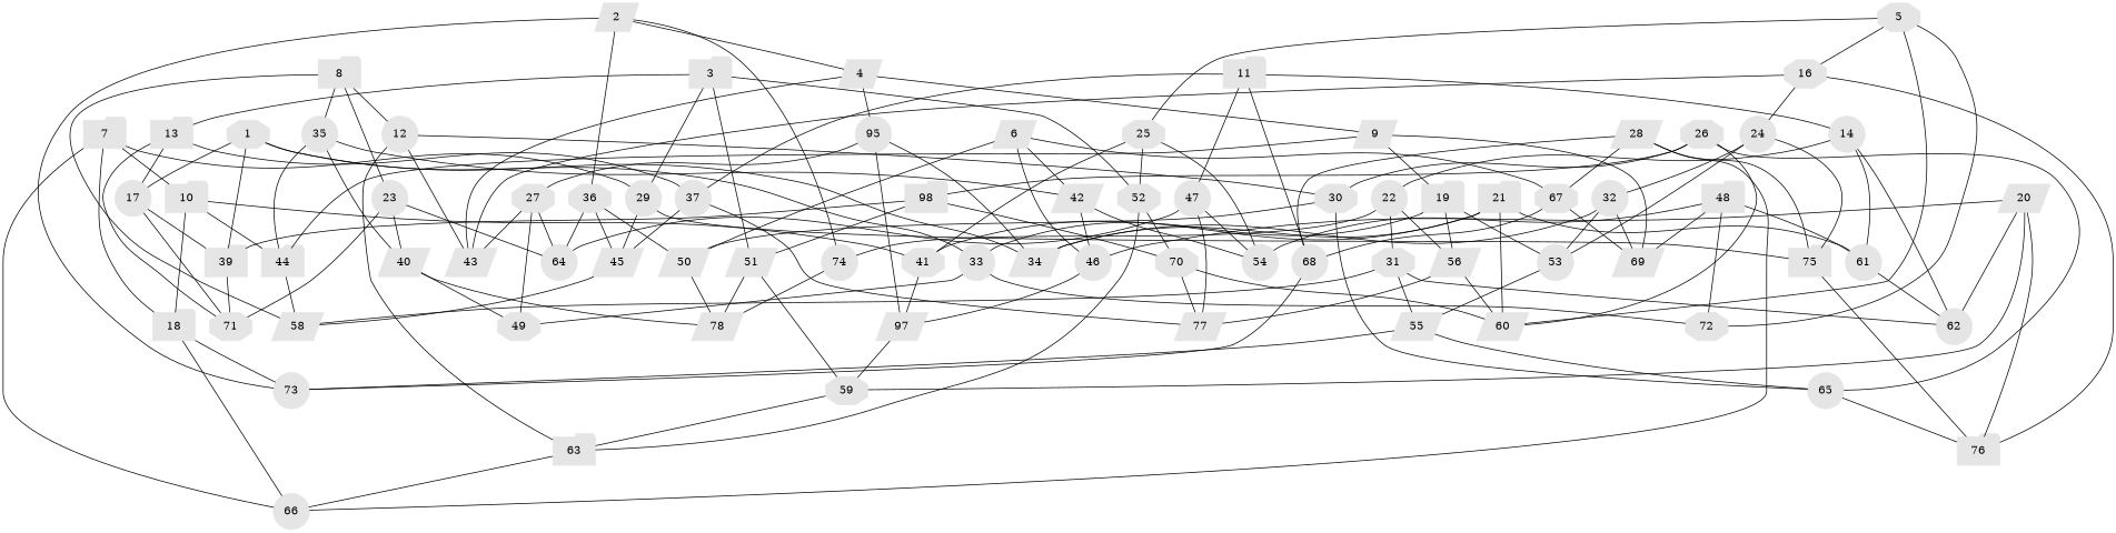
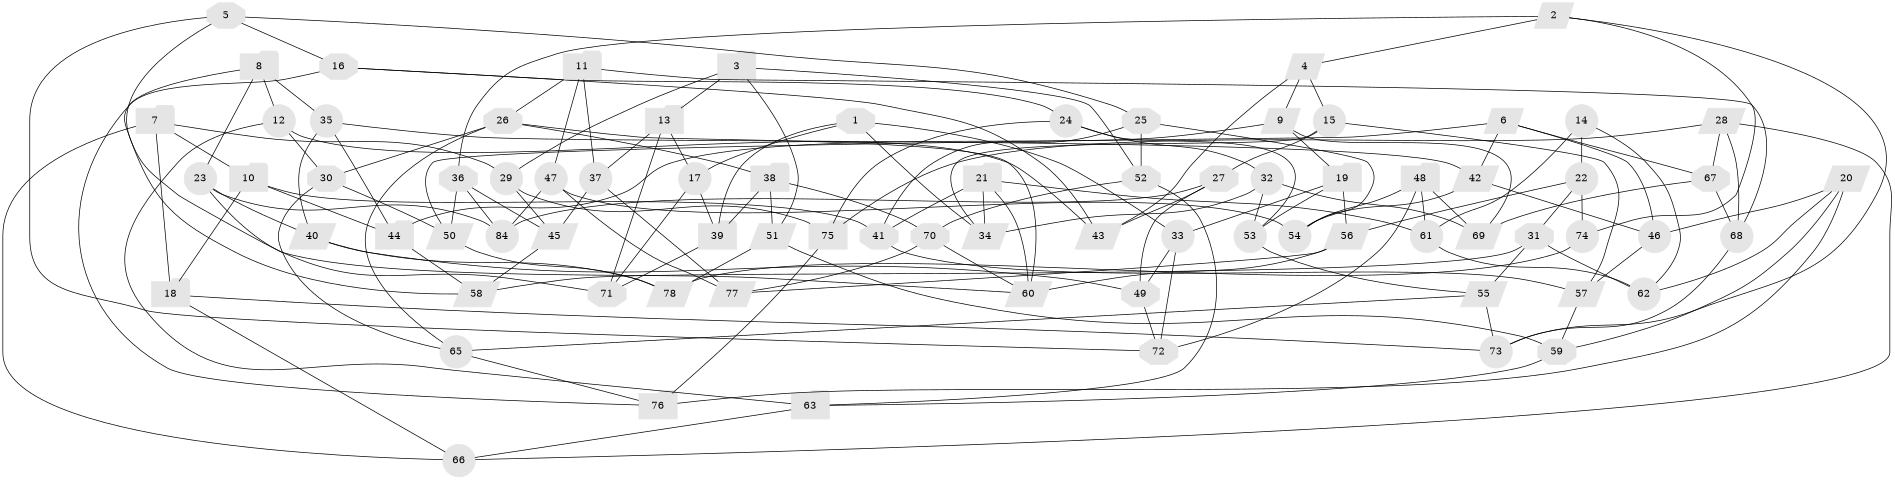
  graph {
    node [color=gray90 shape=circle style=filled]
    1 [shape=octagon]
    17
    33
    34 [shape=parallelogram]
    39 [shape=folder]
    71 [shape=octagon]
    72 [shape=octagon]
    49 [shape=octagon]
    2 [shape=parallelogram]
    4 [shape=parallelogram]
    36 [shape=octagon]
    73
    74
    9 [shape=parallelogram]
-   15 [label=95]
+   15
    43 [shape=parallelogram]
    50 [shape=parallelogram]
-   64
+   64 [label=84]
    45 [shape=parallelogram]
    78 [shape=parallelogram]
    3 [shape=folder]
    13 [shape=folder]
    29
    51 [shape=parallelogram]
    52 [shape=octagon]
    37
    75 [shape=folder]
    59 [shape=octagon]
    63 [shape=folder]
    70 [shape=octagon]
    19 [shape=folder]
    44 [shape=folder]
    69 [shape=parallelogram]
    27 [shape=octagon]
-   57 [shape=parallelogram label=97]
+   57 [shape=parallelogram]
    5 [shape=octagon]
    16 [shape=octagon]
    25 [shape=octagon]
    60 [shape=parallelogram]
    24
    76 [shape=folder]
    41 [shape=octagon]
    54
    6 [shape=parallelogram]
    42 [shape=parallelogram]
    46
    67 [shape=octagon]
    68
    7 [shape=folder]
    10 [shape=folder]
    18 [shape=folder]
    66
    8 [shape=folder]
    12
    23
    35
    58 [shape=parallelogram]
    30 [shape=octagon]
    40 [shape=parallelogram]
    53
    56 [shape=parallelogram]
    11 [shape=folder]
    14
    47
    22
    61
    62
    77 [shape=parallelogram]
    65
    31 [shape=octagon]
    32
    55 [shape=parallelogram]
    20 [shape=parallelogram]
    21 [shape=folder]
    26 [shape=octagon]
-   38 [shape=folder label=98]
+   38 [shape=folder]
    28 [shape=parallelogram]
    48 [shape=folder]
    1 -- 17
    1 -- 33
    1 -- 34
    1 -- 39
    17 -- 39
    17 -- 71
    33 -- 72
    33 -- 49
    39 -- 71
+   49 -- 72
    2 -- 4
    2 -- 36
    2 -- 73
    2 -- 74
    4 -- 9
    4 -- 15
    4 -- 43
    36 -- 50
    36 -- 64
    36 -- 45
    74 -- 78
    9 -- 19
    9 -- 44
    9 -- 69
    15 -- 34
    15 -- 27
    15 -- 57
    50 -- 78
    45 -- 58
    3 -- 13
    3 -- 29
    3 -- 51
    3 -- 52
    13 -- 17
    13 -- 71
    13 -- 37
    29 -- 45
    29 -- 75
    51 -- 78
    51 -- 59
    52 -- 63
    52 -- 70
    37 -- 45
    37 -- 77
    75 -- 76
    59 -- 63
    63 -- 66
    70 -- 60
    70 -- 77
    19 -- 33
    19 -- 53
    19 -- 56
    44 -- 58
    27 -- 49
    27 -- 43
    27 -- 64
    57 -- 59
    5 -- 72
    5 -- 16
    5 -- 25
    5 -- 60
    16 -- 43
    16 -- 24
    16 -- 76
    25 -- 52
    25 -- 41
    25 -- 54
    24 -- 75
    24 -- 53
    24 -- 32
    41 -- 57
    6 -- 50
    6 -- 42
    6 -- 46
    6 -- 67
    42 -- 54
    42 -- 46
    46 -- 57
    67 -- 69
    67 -- 68
    68 -- 73
    7 -- 29
    7 -- 10
    7 -- 18
    7 -- 66
    10 -- 44
    10 -- 41
    10 -- 18
    18 -- 73
    18 -- 66
    8 -- 12
    8 -- 23
    8 -- 35
    8 -- 58
    12 -- 43
    12 -- 63
    12 -- 30
    23 -- 71
    23 -- 64
    23 -- 40
    35 -- 44
    35 -- 42
    35 -- 40
    30 -- 50
    30 -- 65
    40 -- 49
    40 -- 78
    53 -- 55
    56 -- 60
    56 -- 77
    11 -- 37
    11 -- 68
-   11 -- 14
+   11 -- 26
    11 -- 47
    14 -- 22
    14 -- 61
    14 -- 62
    47 -- 64
    47 -- 54
    47 -- 77
    22 -- 74
    22 -- 56
    22 -- 31
    61 -- 62
    65 -- 76
    31 -- 58
    31 -- 62
    31 -- 55
    32 -- 34
    32 -- 69
    32 -- 53
    55 -- 73
    55 -- 65
    20 -- 59
    20 -- 76
    20 -- 46
    20 -- 62
    21 -- 34
    21 -- 60
    21 -- 41
    21 -- 61
    26 -- 60
    26 -- 30
    26 -- 65
    26 -- 38
    38 -- 39
    38 -- 51
    38 -- 70
    28 -- 75
    28 -- 67
    28 -- 68
    28 -- 66
    48 -- 72
    48 -- 69
    48 -- 54
    48 -- 61
  }
